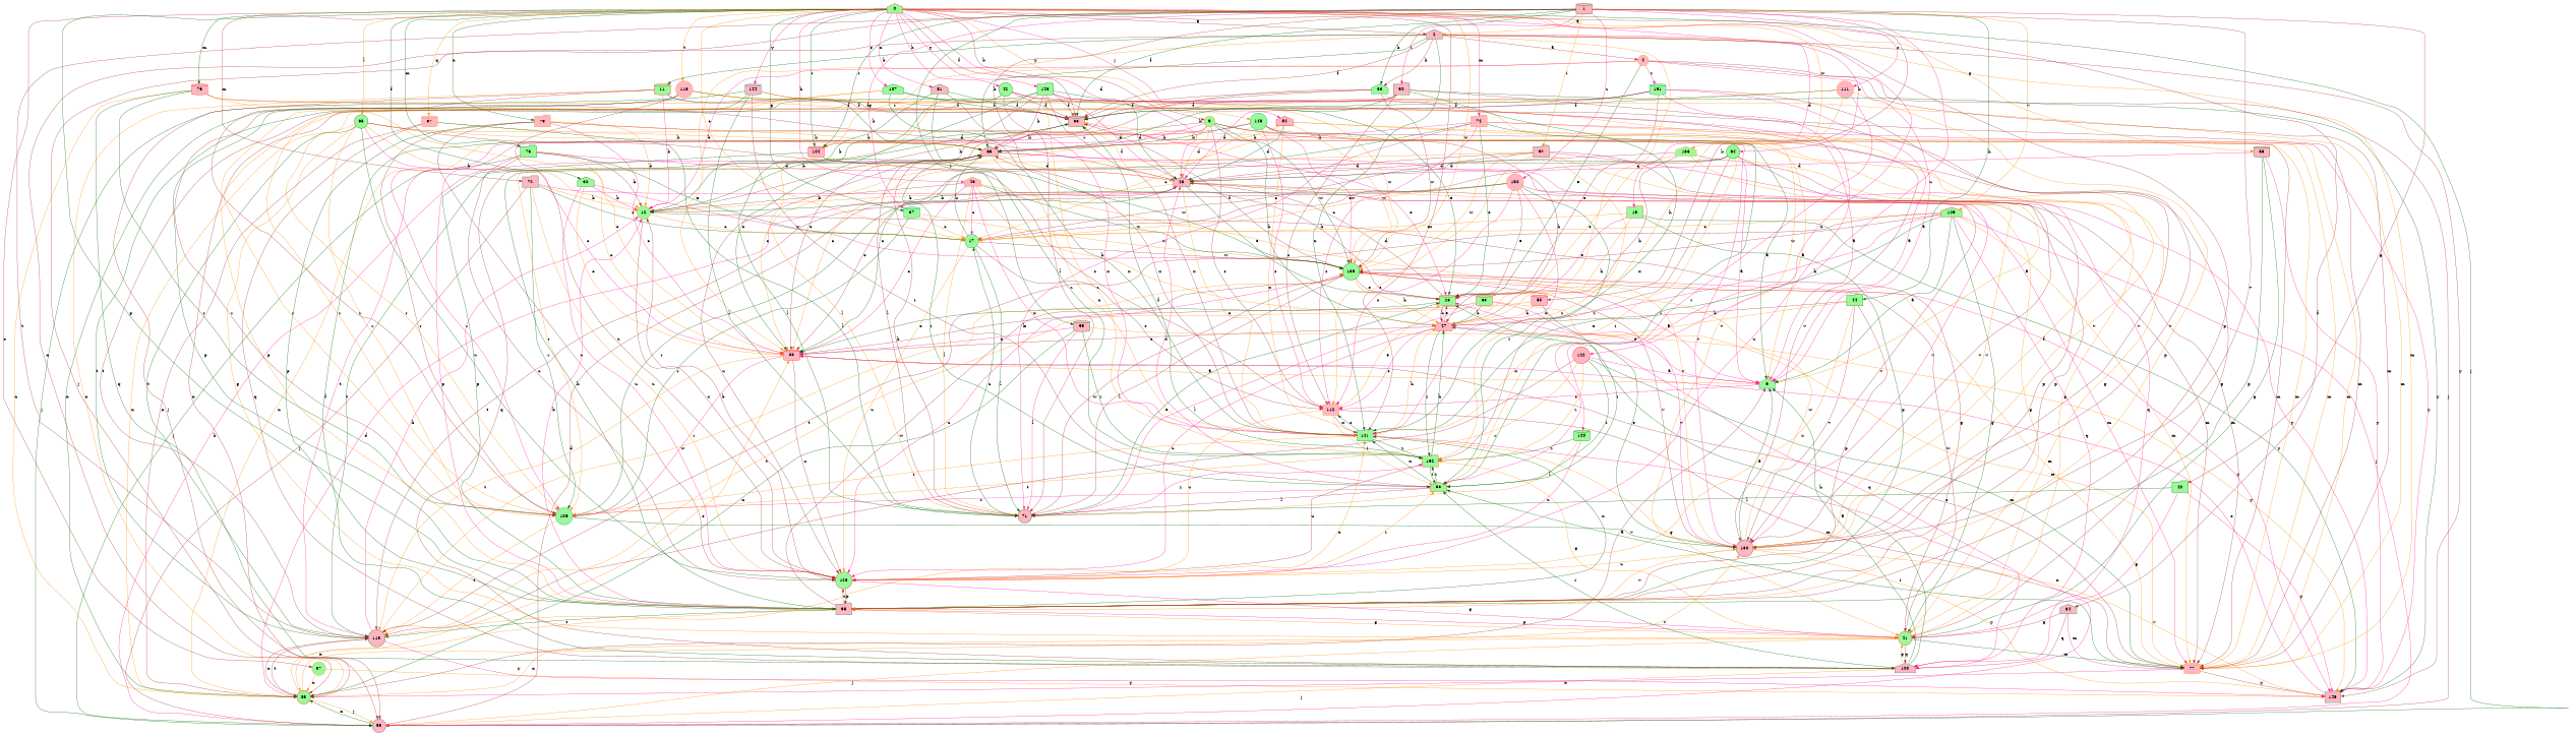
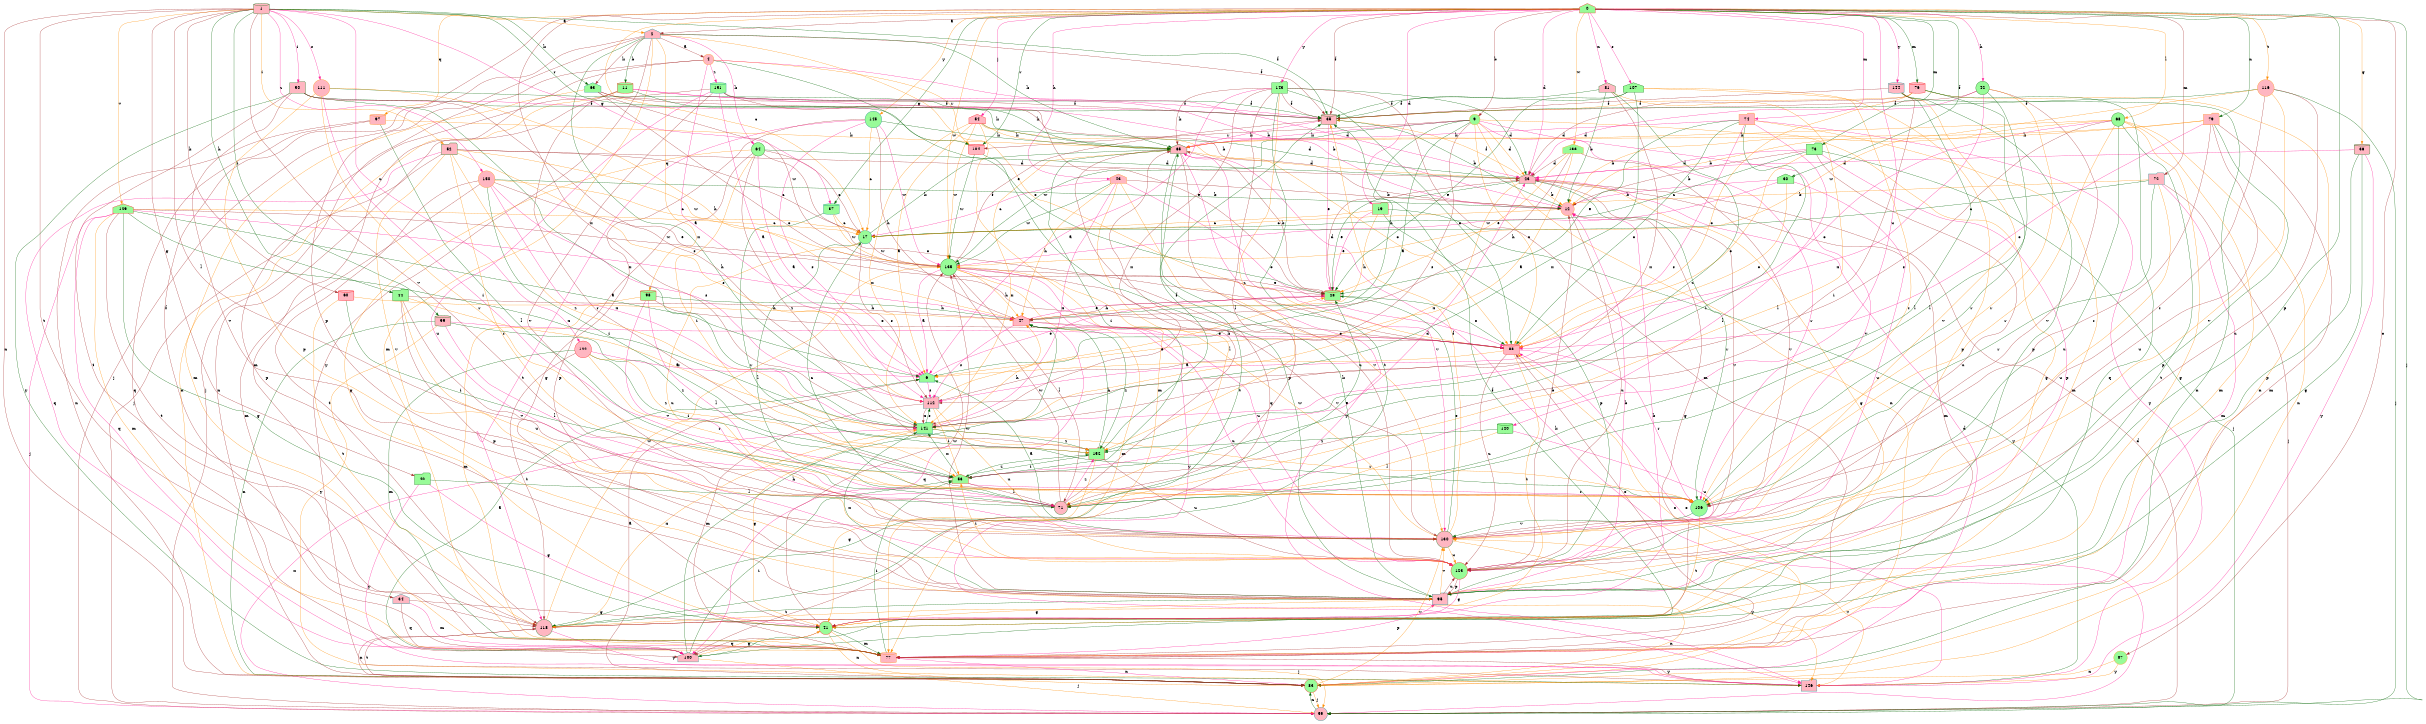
  strict digraph {
    node [color=darkgreen fillcolor=lightpink shape=circle style=filled]
    edge [color=darkorange]
    0 [color=red fillcolor=palegreen shape=house]
    2 [color=teal shape=house]
    9 [color=darkorange fillcolor=palegreen]
    17 [color=teal fillcolor=palegreen]
    19 [color=red fillcolor=palegreen shape=folder]
    23 [shape=house]
    30 [fillcolor=palegreen shape=house]
    34 [color=teal shape=house]
    35 [shape=cylinder]
    36 [shape=cylinder]
    37 [color=teal fillcolor=palegreen shape=cylinder]
    42 [fillcolor=palegreen]
    43 [color=darkorange shape=house]
    54 [color=red shape=house]
    59 [color=teal]
    68 [fillcolor=palegreen]
    72 [color=teal shape=folder]
    73 [fillcolor=palegreen shape=folder]
    74 [color=darkorange shape=folder]
    76 [color=red shape=cylinder]
    79 [color=darkorange shape=folder]
    81 [shape=house]
    87 [color=darkorange fillcolor=palegreen]
    95 [color=teal shape=folder]
    97 [color=darkorange shape=cylinder]
    104 [color=red shape=cylinder]
    107 [fillcolor=palegreen shape=house]
    116 [color=darkorange]
    120 [fillcolor=palegreen shape=cylinder]
    133 [color=darkorange fillcolor=palegreen shape=house]
    135 [fillcolor=palegreen]
    141 [color=teal fillcolor=palegreen shape=folder]
    143 [fillcolor=palegreen shape=folder]
    144 [color=teal shape=cylinder]
    145 [color=teal fillcolor=palegreen]
    63 [color=teal fillcolor=palegreen shape=house]
    4 [color=darkorange]
    11 [color=red fillcolor=palegreen shape=cylinder]
    64 [fillcolor=palegreen]
    65 [shape=house]
    77 [color=darkorange shape=cylinder]
    88 [color=red shape=cylinder]
    98 [color=red fillcolor=palegreen shape=cylinder]
    146 [color=teal shape=folder]
    83 [color=red fillcolor=palegreen]
    130
    6 [color=teal fillcolor=palegreen shape=house]
-   112 [color=darkorange shape=folder]
+   112 [color=teal shape=folder]
    41 [color=red fillcolor=palegreen]
    47 [color=red shape=house]
    106 [color=teal fillcolor=palegreen]
    71
    123 [color=red fillcolor=palegreen]
    28 [color=red fillcolor=palegreen shape=cylinder]
-   12 [color=darkorange fillcolor=palegreen]
+   12 [color=darkorange]
    100 [color=teal shape=house]
    118
    53 [color=red fillcolor=palegreen shape=house]
    152 [color=red fillcolor=palegreen shape=folder]
    1 [shape=cylinder]
    40 [fillcolor=palegreen shape=folder]
    44 [fillcolor=palegreen shape=folder]
    n63 [label=99 shape=cylinder]
    50 [shape=folder]
    52 [shape=folder]
    60 [color=red shape=cylinder]
    111 [color=darkorange]
    122 [color=red]
    129 [color=red fillcolor=palegreen shape=house]
    150 [color=darkorange]
    151 [color=teal fillcolor=palegreen shape=cylinder]
    0 -> 2 [color=brown label=a]
    0 -> 9 [color=brown label=b]
    0 -> 17 [label=c]
    0 -> 19 [color=deeppink label=d]
    0 -> 23 [color=deeppink label=d]
    0 -> 30 [color=darkgreen label=f]
    0 -> 34 [color=brown label=f]
    0 -> 35 [color=brown label=f]
    0 -> 36 [label=g]
    0 -> 37 [color=darkgreen label=g]
    0 -> 42 [color=deeppink label=h]
    0 -> 43 [color=deeppink label=h]
    0 -> 54 [color=deeppink label=j]
    0 -> 59 [color=darkgreen label=j]
    0 -> 68 [label=l]
    0 -> 72 [color=brown label=m]
    0 -> 73 [color=darkgreen label=m]
    0 -> 74 [color=deeppink label=m]
    0 -> 76 [color=darkgreen label=m]
    0 -> 79 [color=darkgreen label=n]
    0 -> 81 [color=deeppink label=n]
    0 -> 87 [color=brown label=o]
    0 -> 95 [color=darkgreen label=p]
    0 -> 97 [label=q]
    0 -> 104 [color=darkgreen label=r]
    0 -> 107 [color=deeppink label=s]
    0 -> 116 [label=t]
    0 -> 120 [color=deeppink label=u]
    0 -> 133 [label=w]
    0 -> 135 [label=w]
    0 -> 141 [color=brown label=x]
    0 -> 143 [color=deeppink label=y]
    0 -> 144 [color=deeppink label=y]
    0 -> 145 [label=y]
    2 -> 35 [color=brown label=f]
    2 -> 59 [color=brown label=j]
    2 -> 95 [color=brown label=p]
    2 -> 141 [color=darkgreen label=x]
    2 -> 63 [color=brown label=k]
    2 -> 4 [color=brown label=a]
    2 -> 11 [color=darkgreen label=b]
    2 -> 64 [color=deeppink label=k]
    2 -> 65 [color=darkgreen label=k]
    2 -> 77 [label=m]
    2 -> 88 [label=o]
    2 -> 98 [label=q]
    2 -> 146 [color=brown label=y]
    9 -> 23 [label=d]
    9 -> 104 [color=brown label=r]
    9 -> 135 [color=darkgreen label=w]
    9 -> 65 [color=deeppink label=k]
    9 -> 88 [label=o]
    9 -> 83 [label=n]
    9 -> 130 [color=deeppink label=v]
    9 -> 6 [color=darkgreen label=a]
    9 -> 112 [color=brown label=s]
    9 -> 41 [label=g]
    9 -> 47 [color=darkgreen label=h]
    9 -> 106 [color=deeppink label=r]
    17 -> 135 [color=brown label=w]
    17 -> 65 [color=darkgreen label=k]
    17 -> 112 [color=brown label=s]
    17 -> 71 [color=darkgreen label=l]
    17 -> 123 [label=u]
    19 -> 17 [label=c]
    19 -> 95 [color=darkgreen label=p]
    19 -> 146 [color=darkgreen label=y]
    19 -> 47 [label=h]
    19 -> 28 [color=deeppink label=e]
    23 -> 35 [label=f]
    23 -> 141 [label=x]
    23 -> 77 [color=brown label=m]
    23 -> 130 [color=brown label=v]
    23 -> 41 [label=g]
    23 -> 106 [color=darkgreen label=r]
    23 -> 28 [color=darkgreen label=e]
    23 -> 12 [label=b]
    30 -> 135 [color=deeppink label=w]
    30 -> 88 [label=o]
    30 -> 123 [color=deeppink label=u]
    30 -> 12 [color=deeppink label=b]
    34 -> 77 [color=deeppink label=m]
    34 -> 41 [color=brown label=g]
    34 -> 100 [color=brown label=q]
    35 -> 65 [color=deeppink label=k]
    35 -> 28 [color=deeppink label=e]
    35 -> 12 [color=darkgreen label=b]
    36 -> 23 [color=deeppink label=d]
    36 -> 95 [color=darkgreen label=p]
    36 -> 146 [color=deeppink label=y]
    36 -> 41 [color=darkgreen label=g]
    37 -> 17 [label=c]
    37 -> 135 [label=w]
    37 -> 106 [color=darkgreen label=r]
    42 -> 23 [color=deeppink label=d]
    42 -> 35 [color=brown label=f]
    42 -> 141 [color=deeppink label=x]
    42 -> 130 [color=brown label=v]
    42 -> 106 [label=r]
    42 -> 71 [color=darkgreen label=l]
    43 -> 17 [color=deeppink label=c]
    43 -> 135 [color=darkgreen label=w]
    43 -> 141 [color=deeppink label=x]
    43 -> 88 [color=deeppink label=o]
    43 -> 130 [label=v]
    43 -> 47 [label=h]
    43 -> 71 [label=l]
    43 -> 12 [color=brown label=b]
    54 -> 23 [color=darkgreen label=d]
    54 -> 135 [label=w]
    54 -> 141 [label=x]
    54 -> 65 [label=k]
    54 -> 77 [label=m]
    54 -> 88 [label=o]
    54 -> 6 [label=a]
    59 -> 23 [color=brown label=d]
    59 -> 141 [color=deeppink label=x]
    59 -> 65 [color=deeppink label=k]
    59 -> 83 [color=darkgreen label=n]
    68 -> 65 [label=k]
    68 -> 77 [label=m]
    68 -> 88 [color=deeppink label=o]
    68 -> 83 [label=n]
    68 -> 112 [color=brown label=s]
    68 -> 41 [label=g]
    68 -> 106 [label=r]
    68 -> 123 [color=darkgreen label=u]
    68 -> 12 [label=b]
    68 -> 118 [color=darkgreen label=t]
    72 -> 17 [color=darkgreen label=c]
    72 -> 59 [color=brown label=j]
    72 -> 77 [color=deeppink label=m]
    72 -> 106 [color=darkgreen label=r]
    72 -> 123 [label=u]
    72 -> 12 [label=b]
    73 -> 17 [color=darkgreen label=c]
    73 -> 23 [color=deeppink label=d]
    73 -> 59 [color=darkgreen label=j]
    73 -> 95 [color=deeppink label=p]
    73 -> 88 [label=o]
    73 -> 123 [color=brown label=u]
    73 -> 12 [color=brown label=b]
    74 -> 65 [color=deeppink label=k]
    74 -> 77 [label=m]
    74 -> 88 [color=darkgreen label=o]
    74 -> 146 [color=deeppink label=y]
    74 -> 112 [color=deeppink label=s]
    74 -> 71 [color=deeppink label=l]
    74 -> 28 [color=darkgreen label=e]
    74 -> 53 [color=darkgreen label=i]
    76 -> 23 [color=brown label=d]
    76 -> 35 [label=f]
    76 -> 88 [label=o]
    76 -> 83 [label=n]
    76 -> 106 [color=darkgreen label=r]
    76 -> 100 [color=darkgreen label=q]
    79 -> 95 [color=darkgreen label=p]
    79 -> 65 [label=k]
    79 -> 77 [color=brown label=m]
    79 -> 88 [color=deeppink label=o]
    79 -> 106 [color=brown label=r]
    79 -> 123 [color=brown label=u]
    79 -> 12 [label=b]
    81 -> 35 [color=darkgreen label=f]
    81 -> 141 [color=brown label=x]
    81 -> 71 [label=l]
    81 -> 12 [color=darkgreen label=b]
    81 -> 152 [color=darkgreen label=z]
    87 -> 146 [label=y]
    87 -> 83 [label=n]
    95 -> 135 [color=brown label=w]
    95 -> 141 [color=darkgreen label=x]
    95 -> 65 [color=darkgreen label=k]
    95 -> 83 [label=n]
    95 -> 130 [label=v]
    95 -> 41 [label=g]
    95 -> 123 [color=brown label=u]
    95 -> 12 [color=deeppink label=b]
    95 -> 118 [color=darkgreen label=t]
    97 -> 65 [label=k]
    97 -> 83 [color=brown label=n]
    97 -> 71 [color=darkgreen label=l]
    97 -> 100 [color=brown label=q]
    104 -> 95 [color=darkgreen label=p]
    104 -> 135 [color=darkgreen label=w]
    107 -> 35 [color=darkgreen label=f]
    107 -> 95 [label=p]
    107 -> 141 [color=darkgreen label=x]
    107 -> 106 [label=r]
    107 -> 28 [color=darkgreen label=e]
    116 -> 35 [color=darkgreen label=f]
    116 -> 59 [color=darkgreen label=j]
    116 -> 135 [label=w]
    116 -> 130 [label=v]
    116 -> 106 [color=brown label=r]
    116 -> 123 [color=brown label=u]
    120 -> 71 [label=l]
    120 -> 123 [color=deeppink label=u]
    120 -> 152 [color=darkgreen label=z]
    133 -> 23 [color=brown label=d]
    133 -> 130 [color=brown label=v]
    133 -> 6 [label=a]
    133 -> 47 [color=brown label=h]
    133 -> 28 [label=e]
    135 -> 35 [color=brown label=f]
    135 -> 77 [label=m]
    135 -> 146 [color=deeppink label=y]
    135 -> 130 [color=brown label=v]
    135 -> 6 [color=deeppink label=a]
    135 -> 47 [label=h]
    135 -> 71 [color=brown label=l]
    135 -> 123 [color=deeppink label=u]
    135 -> 28 [color=brown label=e]
    141 -> 112 [color=darkgreen label=s]
    141 -> 41 [label=g]
    141 -> 47 [label=h]
    141 -> 106 [label=r]
    141 -> 152 [color=darkgreen label=z]
    143 -> 23 [color=darkgreen label=d]
    143 -> 35 [color=brown label=f]
    143 -> 141 [color=brown label=x]
    143 -> 65 [color=brown label=k]
    143 -> 77 [color=brown label=m]
    143 -> 88 [color=darkgreen label=o]
    143 -> 6 [color=deeppink label=a]
    143 -> 71 [color=brown label=l]
    143 -> 118 [color=darkgreen label=t]
    143 -> 152 [label=z]
    144 -> 35 [color=brown label=f]
    144 -> 95 [color=darkgreen label=p]
    144 -> 83 [color=darkgreen label=n]
    144 -> 130 [label=v]
    144 -> 71 [color=darkgreen label=l]
    144 -> 53 [color=brown label=i]
    145 -> 17 [label=c]
    145 -> 135 [color=deeppink label=w]
    145 -> 65 [color=darkgreen label=k]
    145 -> 112 [color=deeppink label=s]
    145 -> 41 [color=brown label=g]
    145 -> 47 [color=brown label=h]
    145 -> 118 [color=deeppink label=t]
    63 -> 35 [color=brown label=f]
    63 -> 135 [color=brown label=w]
    63 -> 77 [label=m]
    63 -> 88 [color=brown label=o]
    63 -> 12 [color=brown label=b]
    4 -> 59 [color=brown label=j]
    4 -> 104 [label=r]
    4 -> 77 [color=brown label=m]
    4 -> 6 [color=deeppink label=a]
    4 -> 28 [color=darkgreen label=e]
    4 -> 12 [color=deeppink label=b]
    4 -> 151 [color=deeppink label=z]
    11 -> 35 [color=deeppink label=f]
    11 -> 59 [color=brown label=j]
    11 -> 65 [color=darkgreen label=k]
    11 -> 83 [label=n]
    11 -> 106 [color=brown label=r]
    11 -> 12 [color=deeppink label=b]
    64 -> 17 [color=brown label=c]
    64 -> 23 [color=darkgreen label=d]
    64 -> 95 [color=brown label=p]
    64 -> 88 [color=brown label=o]
    64 -> 6 [color=deeppink label=a]
    64 -> 41 [label=g]
    64 -> 53 [label=i]
    64 -> 152 [color=brown label=z]
    65 -> 23 [label=d]
    65 -> 141 [label=x]
    65 -> 146 [color=deeppink label=y]
    65 -> 130 [color=deeppink label=v]
    65 -> 123 [color=brown label=u]
    65 -> 100 [color=brown label=q]
    65 -> 118 [color=darkgreen label=t]
    65 -> 53 [color=darkgreen label=i]
    77 -> 88 [color=brown label=o]
    77 -> 146 [color=brown label=y]
    77 -> 83 [color=deeppink label=n]
    77 -> 53 [color=darkgreen label=i]
    88 -> 6 [label=a]
    88 -> 106 [color=deeppink label=r]
    88 -> 123 [color=brown label=u]
    88 -> 118 [label=t]
    98 -> 77 [label=m]
    98 -> 88 [color=brown label=o]
    98 -> 130 [color=deeppink label=v]
    98 -> 47 [color=darkgreen label=h]
    98 -> 71 [color=deeppink label=l]
    146 -> 88 [color=deeppink label=o]
    146 -> 130 [label=v]
    83 -> 23 [color=deeppink label=d]
    83 -> 59 [label=j]
    83 -> 88 [label=o]
    83 -> 130 [label=v]
    83 -> 6 [color=brown label=a]
    83 -> 118 [color=brown label=t]
    130 -> 35 [label=f]
    130 -> 135 [label=w]
    130 -> 146 [label=y]
    130 -> 6 [color=darkgreen label=a]
    130 -> 123 [label=u]
    130 -> 28 [color=darkgreen label=e]
    6 -> 112 [color=deeppink label=s]
    6 -> 28 [color=deeppink label=e]
    112 -> 141 [color=brown label=x]
    112 -> 77 [color=brown label=m]
    112 -> 123 [label=u]
    112 -> 28 [label=e]
    112 -> 53 [label=i]
    41 -> 59 [label=j]
-   41 -> 95 [color=deeppink label=p]
+   77 -> 95 [color=deeppink label=p]
    41 -> 135 [color=brown label=w]
    41 -> 77 [color=darkgreen label=m]
    41 -> 83 [label=n]
    41 -> 100 [color=brown label=q]
    47 -> 88 [color=brown label=o]
    47 -> 112 [color=deeppink label=s]
    47 -> 123 [color=deeppink label=u]
    47 -> 28 [color=deeppink label=e]
    47 -> 100 [color=deeppink label=q]
    47 -> 152 [color=darkgreen label=z]
    106 -> 130 [color=darkgreen label=v]
    106 -> 118 [label=t]
    71 -> 17 [color=darkgreen label=c]
    71 -> 135 [color=brown label=w]
    71 -> 65 [color=brown label=k]
    71 -> 28 [color=darkgreen label=e]
    71 -> 152 [color=deeppink label=z]
    123 -> 95 [color=brown label=p]
    123 -> 41 [color=deeppink label=g]
    123 -> 12 [color=brown label=b]
    123 -> 53 [label=i]
    28 -> 23 [color=brown label=d]
    28 -> 65 [color=brown label=k]
    28 -> 88 [color=darkgreen label=o]
    28 -> 47 [color=brown label=h]
    12 -> 17 [label=c]
    12 -> 41 [color=brown label=g]
    12 -> 123 [color=brown label=u]
    100 -> 35 [color=darkgreen label=f]
    100 -> 59 [label=j]
    100 -> 6 [color=darkgreen label=a]
    100 -> 41 [label=g]
    100 -> 47 [color=darkgreen label=h]
    100 -> 53 [color=darkgreen label=i]
    118 -> 135 [label=w]
    118 -> 141 [label=x]
    118 -> 146 [color=deeppink label=y]
    118 -> 83 [color=brown label=n]
    118 -> 12 [color=deeppink label=b]
    53 -> 23 [color=deeppink label=d]
    53 -> 141 [color=darkgreen label=x]
    53 -> 106 [color=deeppink label=r]
    53 -> 71 [color=brown label=l]
    53 -> 152 [color=darkgreen label=z]
    152 -> 35 [color=darkgreen label=f]
    152 -> 41 [label=g]
    152 -> 47 [color=darkgreen label=h]
    152 -> 123 [color=brown label=u]
    152 -> 53 [color=darkgreen label=i]
    1 -> 2 [label=a]
    1 -> 35 [color=darkgreen label=f]
    1 -> 37 [color=deeppink label=g]
    1 -> 104 [color=darkgreen label=r]
    1 -> 63 [color=darkgreen label=k]
    1 -> 83 [color=brown label=n]
    1 -> 130 [color=brown label=v]
    1 -> 71 [color=brown label=l]
    1 -> 118 [color=brown label=t]
    1 -> 40 [color=brown label=g]
    1 -> 44 [color=darkgreen label=h]
    1 -> n63 [color=darkgreen label=i]
    1 -> 50 [color=deeppink label=i]
    1 -> 52 [label=i]
    1 -> 60 [color=brown label=k]
    1 -> 111 [color=deeppink label=s]
    1 -> 122 [color=deeppink label=u]
    1 -> 129 [label=v]
    1 -> 150 [color=deeppink label=z]
    40 -> 146 [color=deeppink label=y]
    40 -> 41 [color=deeppink label=g]
    40 -> 71 [color=darkgreen label=l]
    44 -> 95 [color=brown label=p]
    44 -> 141 [label=x]
    44 -> 130 [color=brown label=v]
    44 -> 47 [color=brown label=h]
    44 -> 123 [label=u]
    n63 -> 88 [color=deeppink label=o]
    n63 -> 146 [label=y]
    n63 -> 83 [color=darkgreen label=n]
    n63 -> 71 [color=deeppink label=l]
    n63 -> 152 [color=darkgreen label=z]
    50 -> 35 [color=deeppink label=f]
    50 -> 141 [color=darkgreen label=x]
    50 -> 65 [color=darkgreen label=k]
    50 -> 146 [color=darkgreen label=y]
    50 -> 130 [color=brown label=v]
    50 -> 112 [color=brown label=s]
    50 -> 118 [color=brown label=t]
    52 -> 17 [color=brown label=c]
    52 -> 23 [color=brown label=d]
    52 -> 95 [color=brown label=p]
    52 -> 135 [label=w]
    52 -> 130 [label=v]
    52 -> 112 [label=s]
    52 -> 106 [label=r]
    52 -> 100 [color=deeppink label=q]
    52 -> 152 [label=z]
    60 -> 47 [label=h]
    60 -> 118 [label=t]
    60 -> 53 [color=darkgreen label=i]
    111 -> 35 [color=darkgreen label=f]
    111 -> 95 [label=p]
    111 -> 47 [label=h]
    111 -> 106 [label=r]
    111 -> 53 [color=deeppink label=i]
    122 -> 77 [color=darkgreen label=m]
    122 -> 6 [color=deeppink label=a]
    122 -> 106 [label=r]
    122 -> 118 [color=brown label=t]
    122 -> 53 [color=darkgreen label=i]
    122 -> 152 [label=z]
    129 -> 17 [label=c]
    129 -> 59 [color=deeppink label=j]
    129 -> 135 [color=brown label=w]
    129 -> 141 [color=darkgreen label=x]
    129 -> 77 [label=m]
    129 -> 6 [color=darkgreen label=a]
    129 -> 41 [color=darkgreen label=g]
    129 -> 47 [color=deeppink label=h]
    129 -> 100 [color=deeppink label=q]
    129 -> 118 [color=brown label=t]
    150 -> 17 [label=c]
    150 -> 141 [color=deeppink label=x]
    150 -> 77 [color=brown label=m]
    150 -> 112 [color=deeppink label=s]
    150 -> 28 [color=brown label=e]
    150 -> 12 [color=darkgreen label=b]
    150 -> 118 [color=brown label=t]
    150 -> 53 [color=darkgreen label=i]
    151 -> 23 [color=deeppink label=d]
    151 -> 35 [color=darkgreen label=f]
    151 -> 83 [color=brown label=n]
    151 -> 130 [color=brown label=v]
    151 -> 6 [color=deeppink label=a]
    151 -> 123 [color=deeppink label=u]
    151 -> 28 [color=brown label=e]
  }
